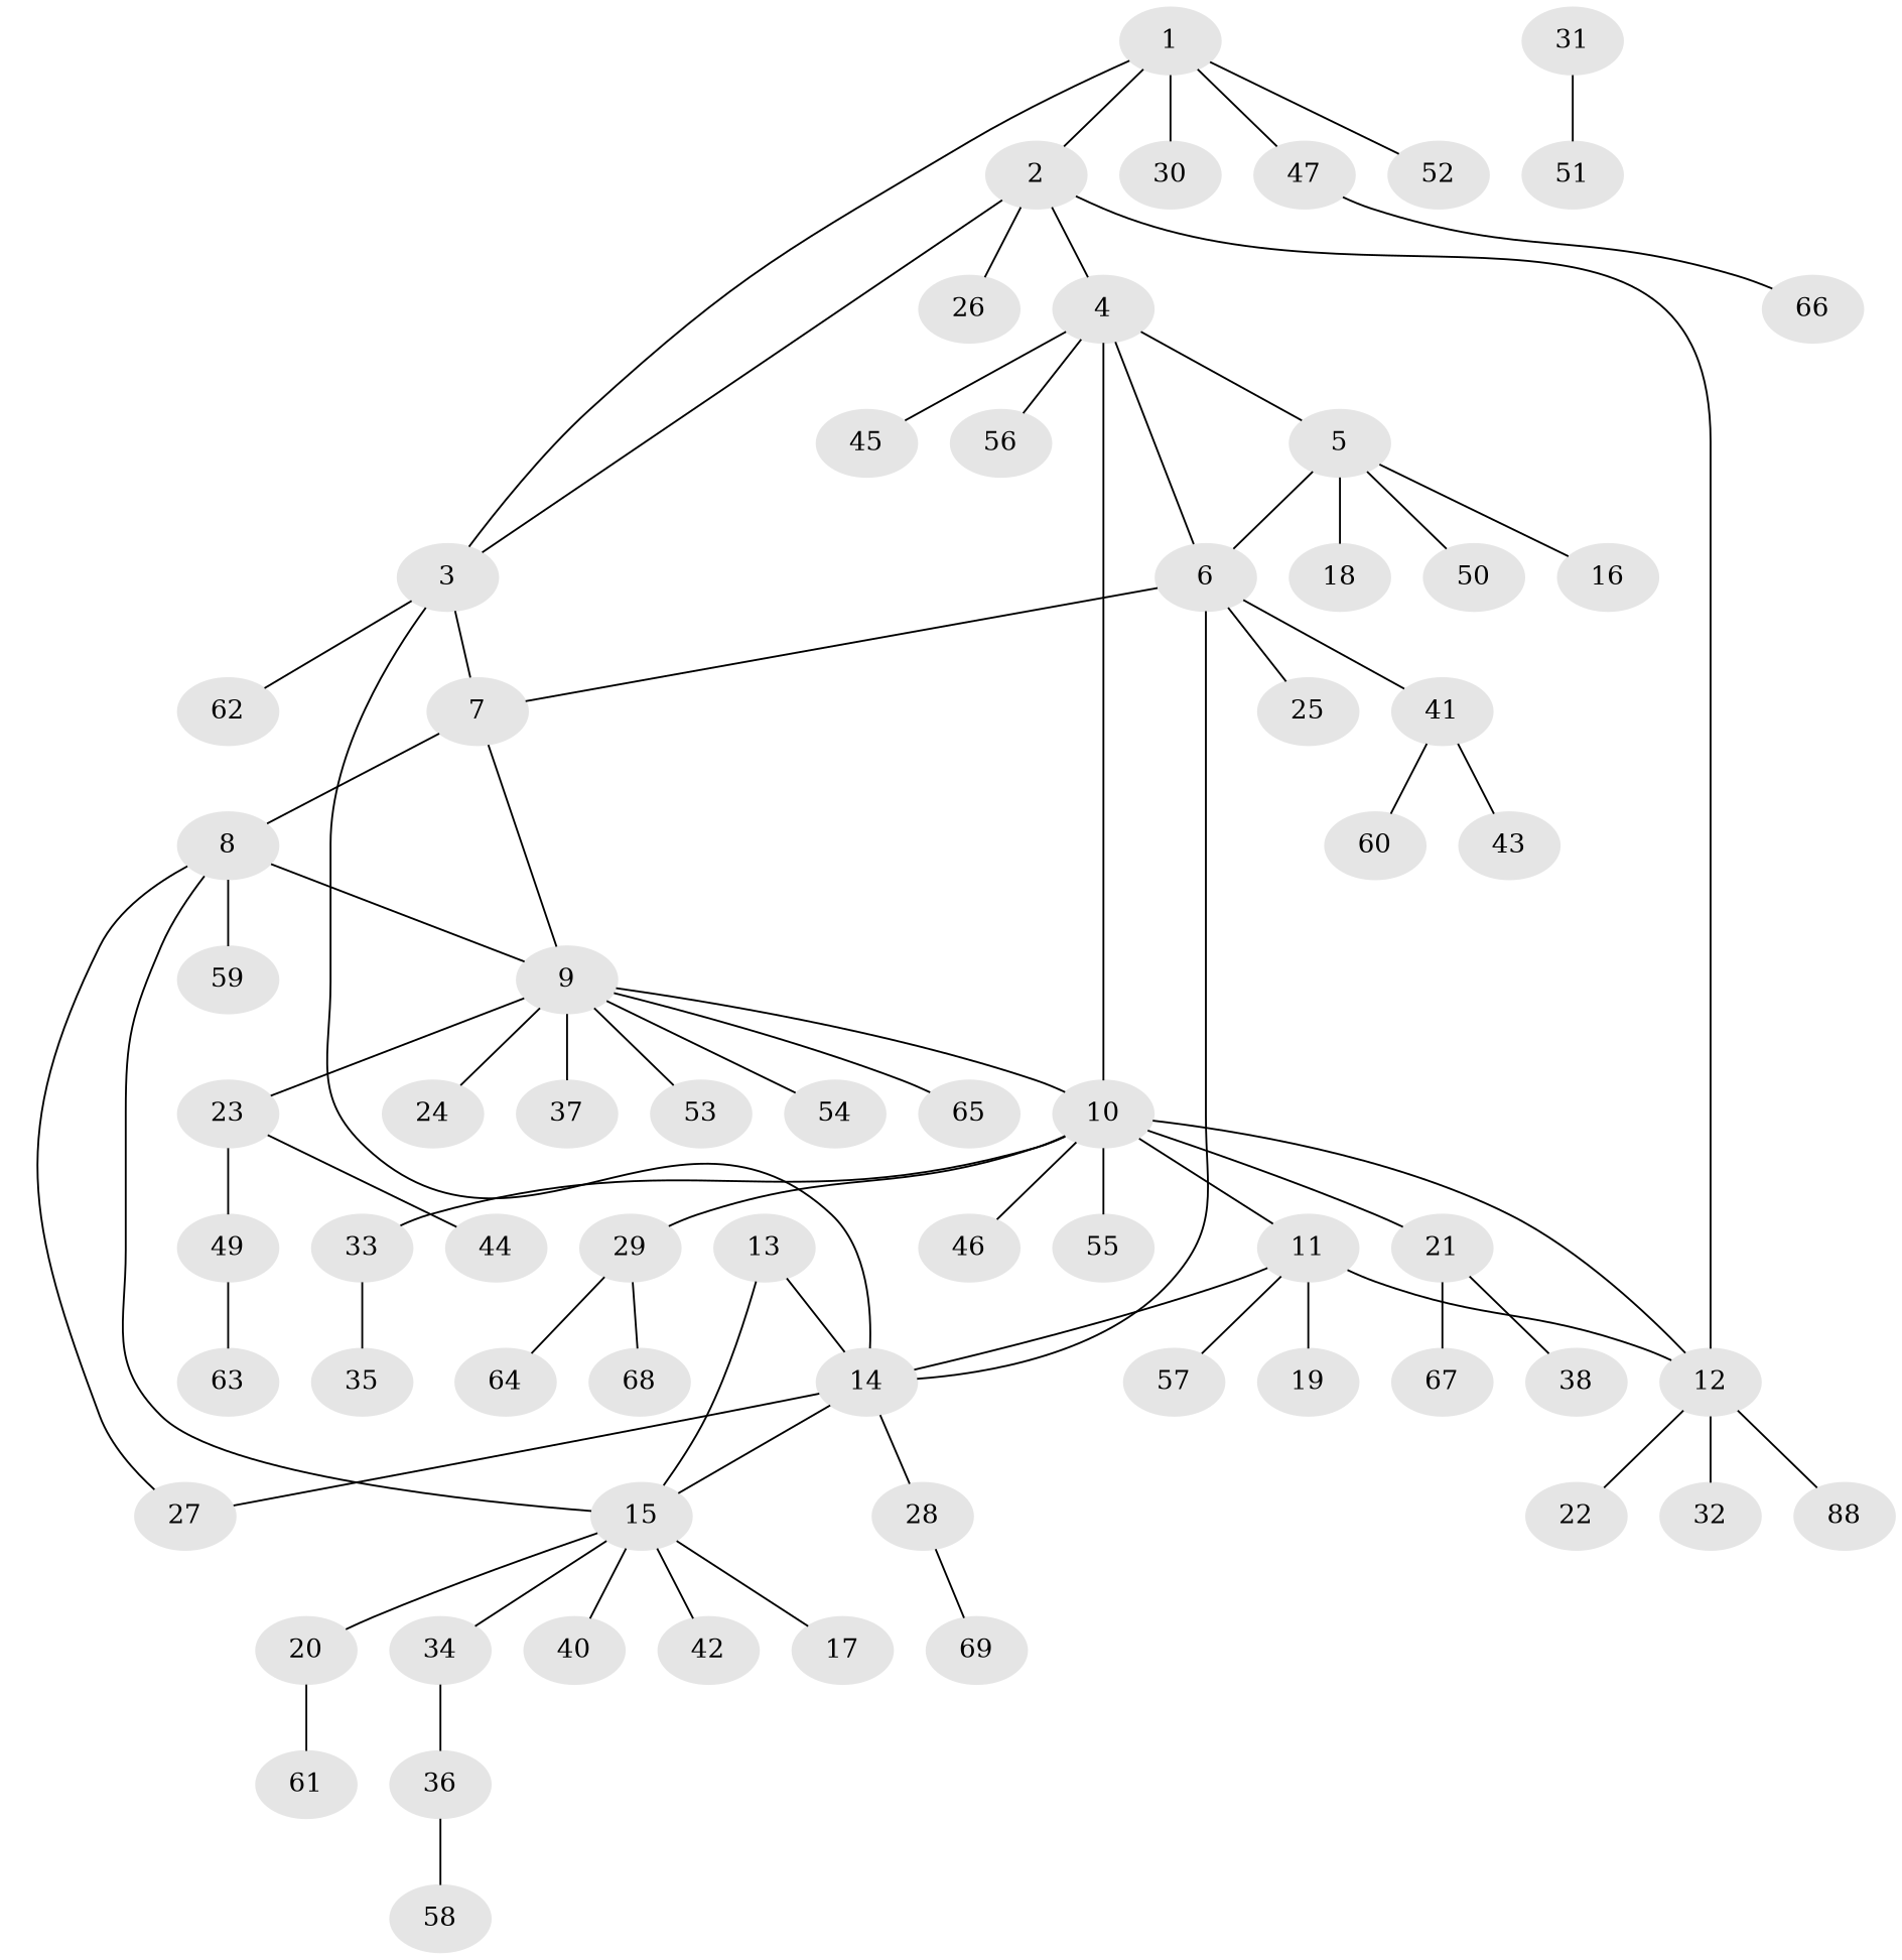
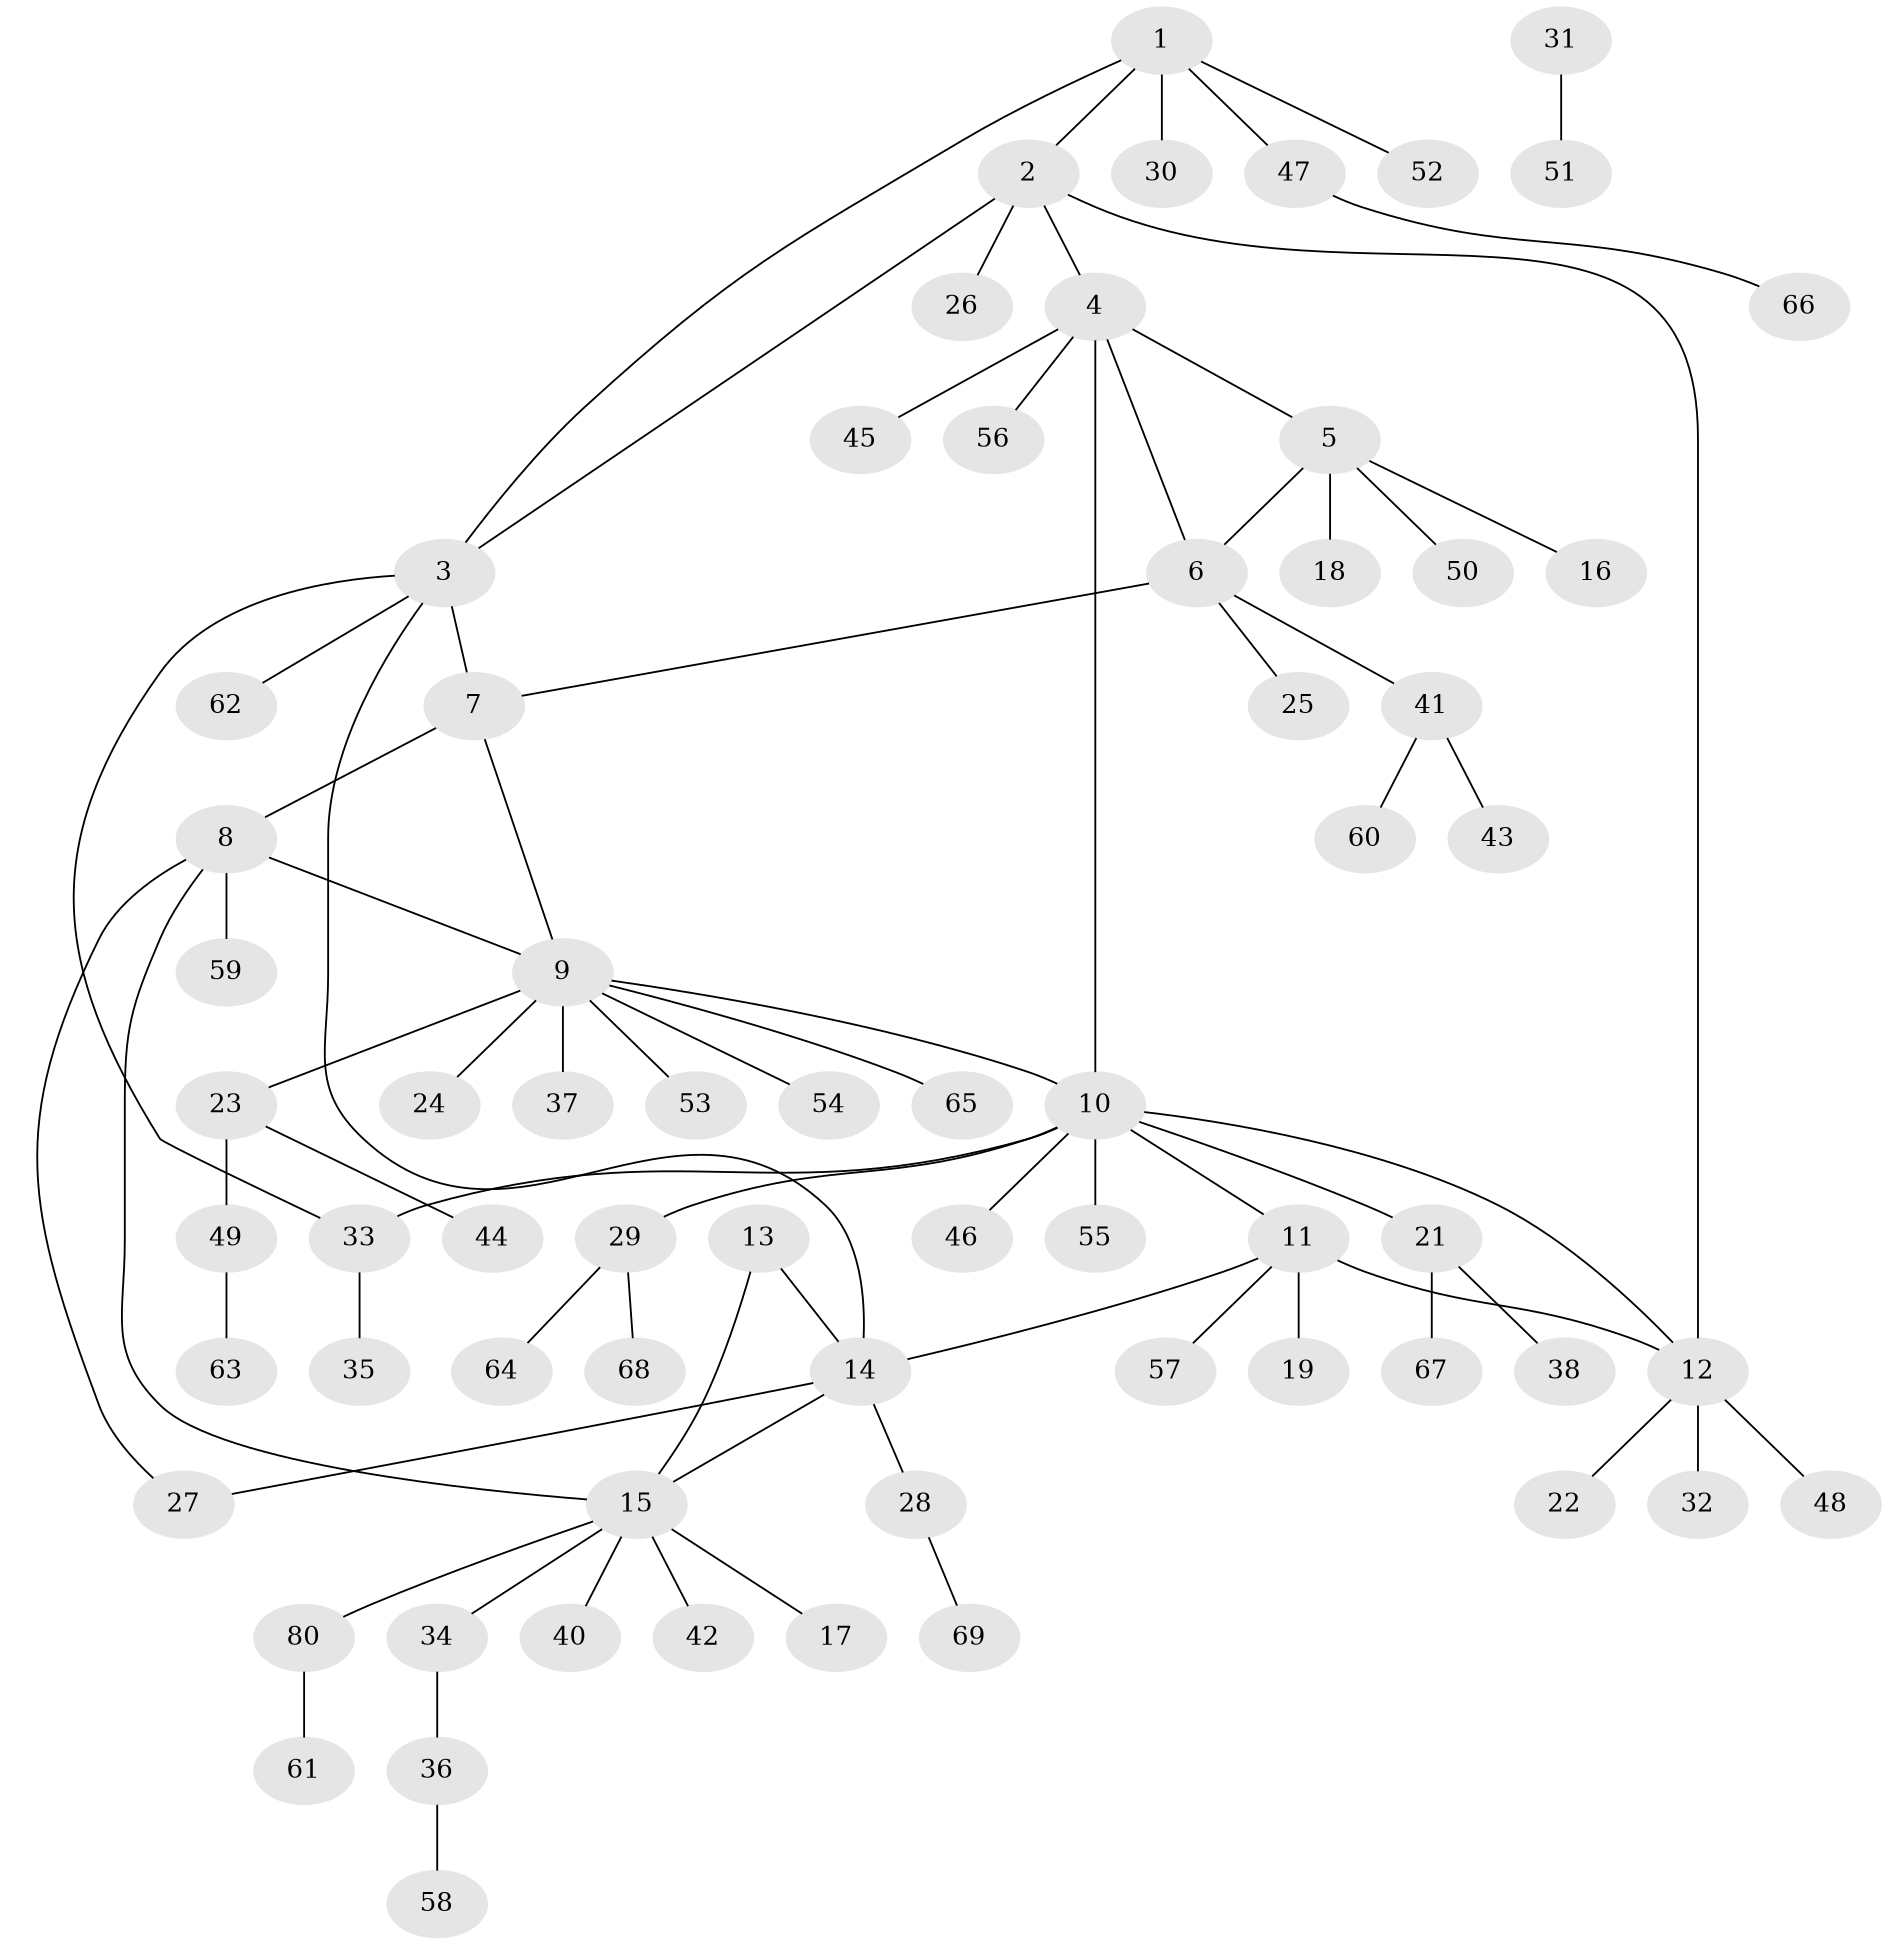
  graph {
    node [color=gray90 style=filled]
    1
    2
    3
    30
    47
    52
    4
    12
    26
    7
    14
    33
    62
    66
    5
    6
    10
    45
    56
    22
    32
-   48 [label=88]
+   48
    8
    9
    15
    27
    28
    35
    16
    18
    50
    25
    41
    11
    21
    29
    46
    55
    43
    60
    59
    23
    24
    37
    53
    54
    65
    17
-   20
+   20 [label=80]
    34
    40
    42
    44
    49
    19
    57
    38
    67
    64
    68
    31
    51
    13
    69
    61
    36
    63
    58
    1 -- 2
    1 -- 3
    1 -- 30
    1 -- 47
    1 -- 52
    2 -- 3
    2 -- 4
    2 -- 12
    2 -- 26
    3 -- 7
    3 -- 14
+   3 -- 33
    3 -- 62
    47 -- 66
    4 -- 5
    4 -- 6
    4 -- 10
    4 -- 45
    4 -- 56
    12 -- 22
    12 -- 32
    12 -- 48
    7 -- 8
    7 -- 9
    14 -- 15
    14 -- 27
    14 -- 28
    33 -- 35
    5 -- 6
    5 -- 16
    5 -- 18
    5 -- 50
    6 -- 7
-   6 -- 14
    6 -- 25
    6 -- 41
    10 -- 12
    10 -- 33
    10 -- 11
    10 -- 21
    10 -- 29
    10 -- 46
    10 -- 55
    8 -- 9
    8 -- 15
    8 -- 27
    8 -- 59
    9 -- 10
    9 -- 23
    9 -- 24
    9 -- 37
    9 -- 53
    9 -- 54
    9 -- 65
    15 -- 17
    15 -- 20
    15 -- 34
    15 -- 40
    15 -- 42
    28 -- 69
    41 -- 43
    41 -- 60
    11 -- 12
    11 -- 14
    11 -- 19
    11 -- 57
    21 -- 38
    21 -- 67
    29 -- 64
    29 -- 68
    23 -- 44
    23 -- 49
    20 -- 61
    34 -- 36
    49 -- 63
    31 -- 51
    13 -- 14
    13 -- 15
    36 -- 58
  }
